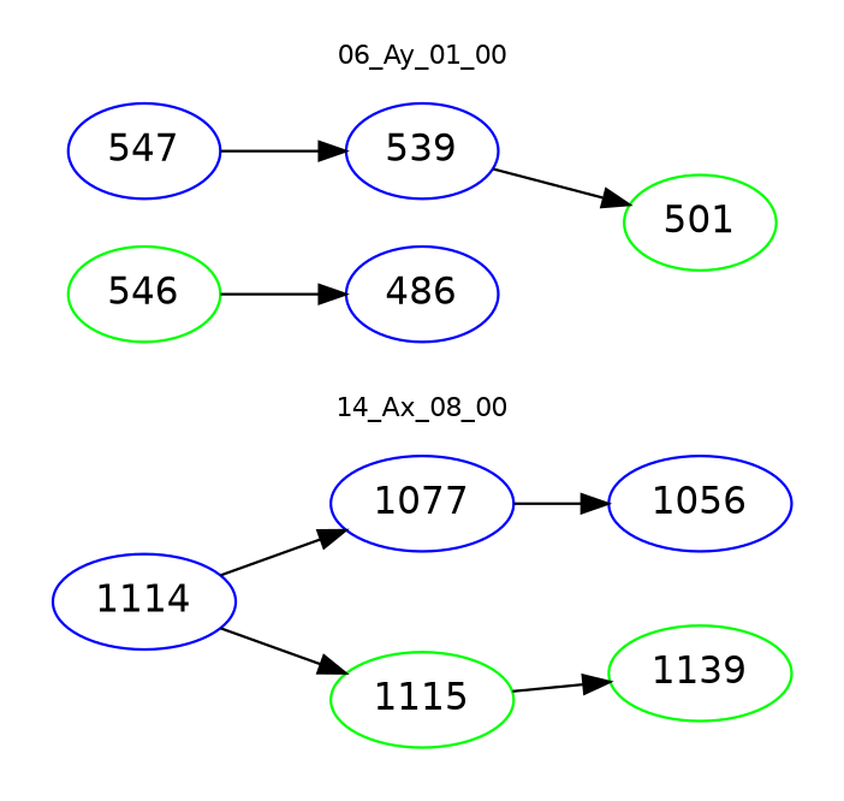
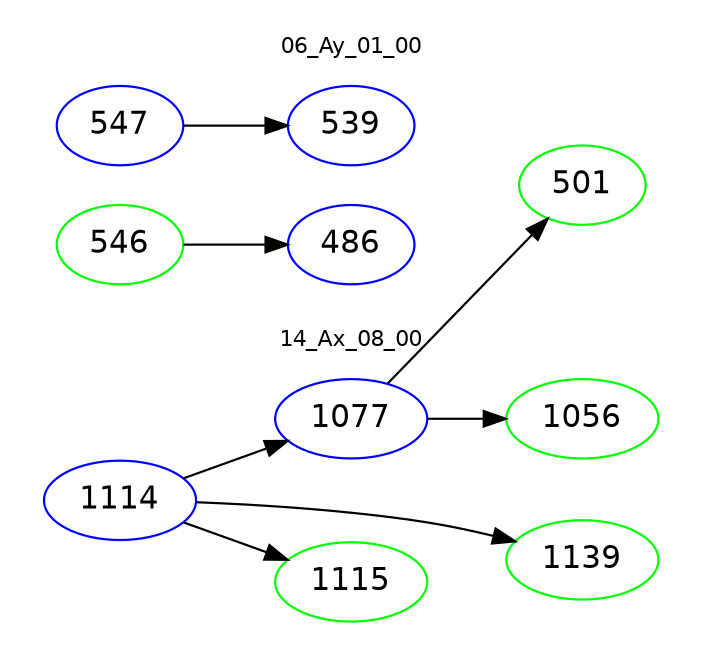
  digraph {
    fontname="DejaVu Sans"
    rankdir=LR
    node [color=blue fontname="DejaVu Sans"]
    edge [color=black fontname="DejaVu Sans"]
    n1 [label=547]
    n2 [color=green label=546]
    n3 [label=539]
    n4 [label=486]
    n5 [color=green label=501]
    n6 [label=1114]
    n7 [label=1077]
    n8 [color=green label=1115]
-   n9 [label=1056]
+   n9 [color=green label=1056]
    n10 [color=green label=1139]
    subgraph cluster_1 {
      color=white
      fontsize=10
      label="06_Ay_01_00"
      n1
      n2
      n3
      n4
      n5
    }
    subgraph cluster_2 {
      color=white
      fontsize=10
      label="14_Ax_08_00"
      n6
      n7
      n8
      n9
      n10
    }
    n1 -> n3
    n2 -> n4
-   n3 -> n5
+   n7 -> n5
    n6 -> n7
    n6 -> n8
    n7 -> n9
-   n8 -> n10
+   n6 -> n10
  }
